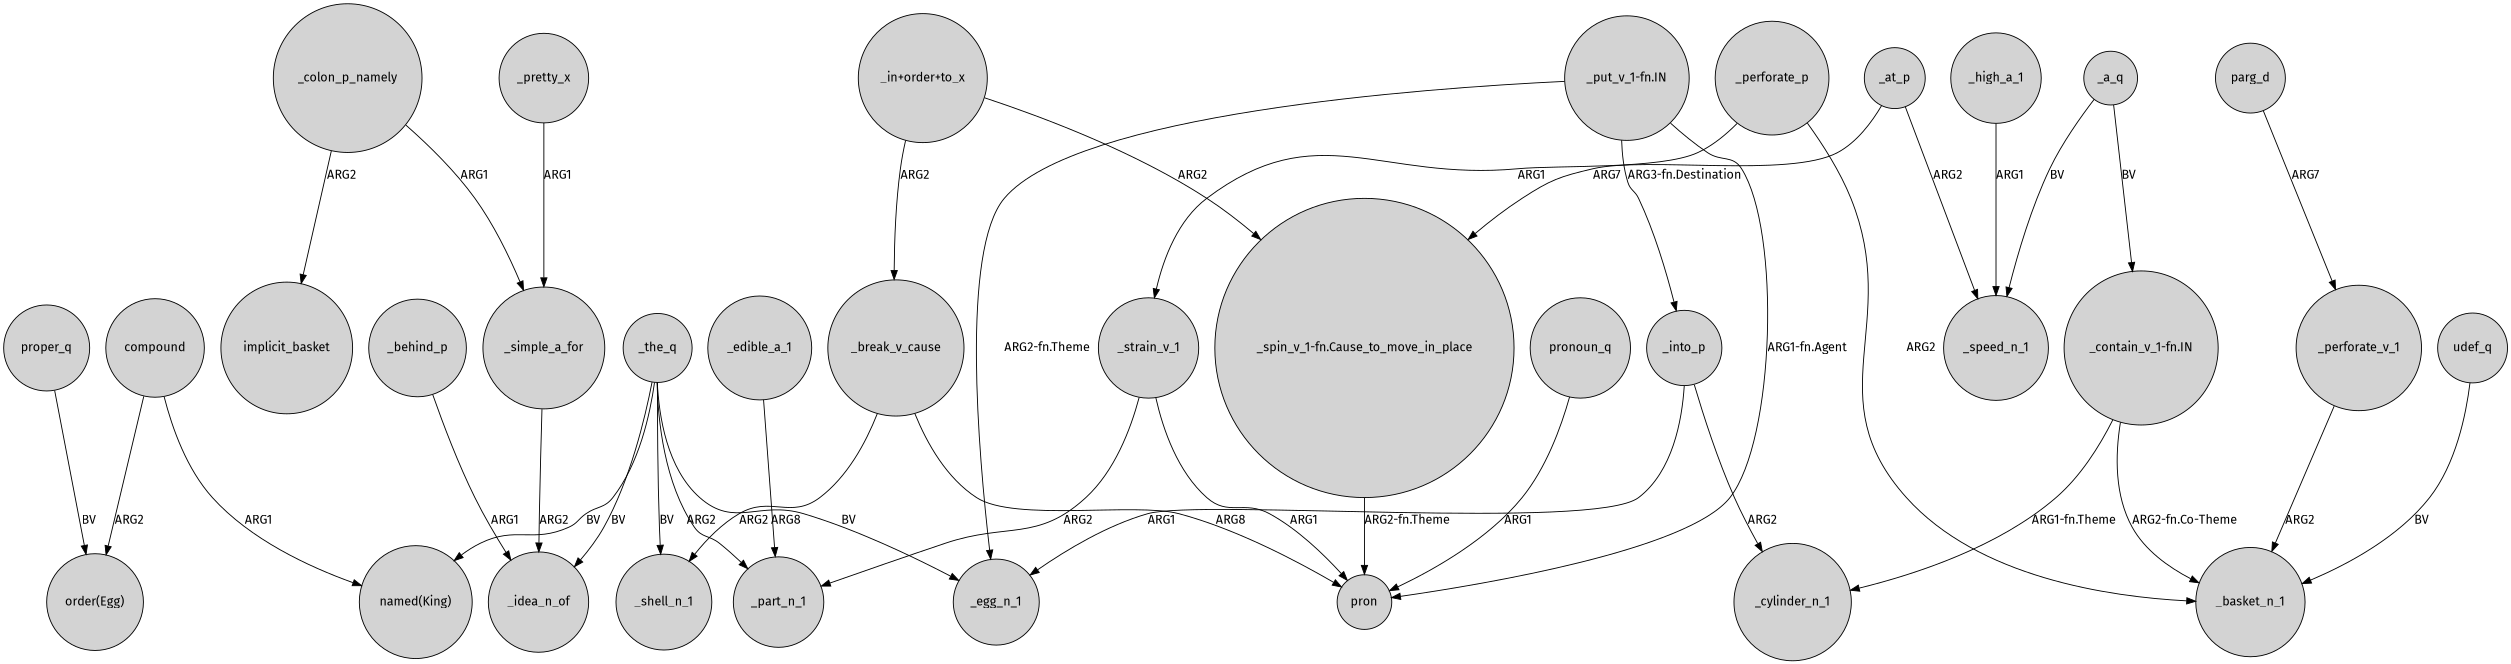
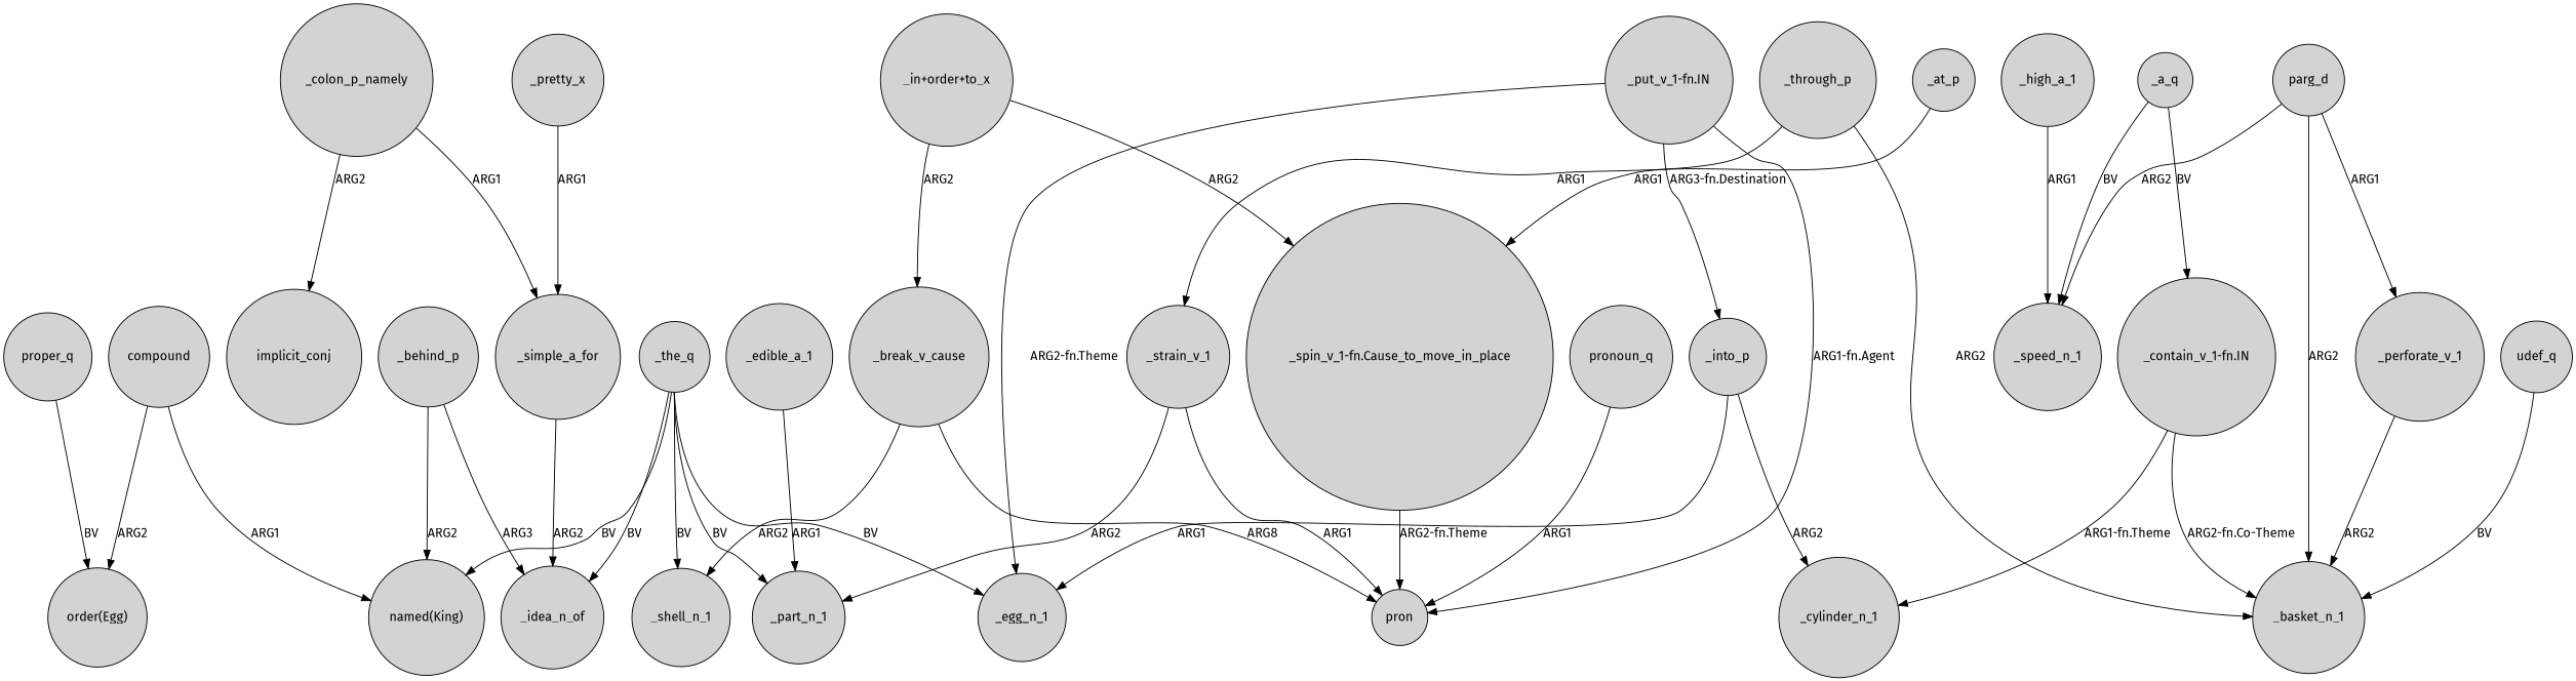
  digraph {
    fontname="Fira Sans"
    node [fontname="Fira Sans" shape=circle style=filled]
    edge [fontname="Fira Sans"]
    "_put_v_1-fn.IN"
    _into_p
    _egg_n_1
    pron
    _cylinder_n_1
    _behind_p
    "named(King)"
    _idea_n_of
    udef_q
    _basket_n_1
    _simple_a_for
    _the_q
    _part_n_1
    _shell_n_1
    compound
    n16 [label="order(Egg)"]
-   _through_p [label=_perforate_p]
+   _through_p
    _strain_v_1
    parg_d
    _perforate_v_1
    _at_p
    "_spin_v_1-fn.Cause_to_move_in_place"
    _speed_n_1
    proper_q
    pronoun_q
    _pretty_x
    _edible_a_1
    "_in+order+to_x"
    _break_v_cause
    _a_q
    "_contain_v_1-fn.IN"
    _high_a_1
    _colon_p_namely
-   implicit_conj [label=implicit_basket]
+   implicit_conj
    "_put_v_1-fn.IN" -> _into_p [label="ARG3-fn.Destination"]
    "_put_v_1-fn.IN" -> _egg_n_1 [label="ARG2-fn.Theme"]
    "_put_v_1-fn.IN" -> pron [label="ARG1-fn.Agent"]
    _into_p -> _egg_n_1 [label=ARG1]
    _into_p -> _cylinder_n_1 [label=ARG2]
-   _behind_p -> _idea_n_of [label=ARG1]
+   _behind_p -> "named(King)" [label=ARG2]
+   _behind_p -> _idea_n_of [label=ARG3]
    udef_q -> _basket_n_1 [label=BV]
    _simple_a_for -> _idea_n_of [label=ARG2]
    _the_q -> _egg_n_1 [label=BV]
    _the_q -> "named(King)" [label=BV]
    _the_q -> _idea_n_of [label=BV]
-   _the_q -> _part_n_1 [label=ARG2]
+   _the_q -> _part_n_1 [label=BV]
    _the_q -> _shell_n_1 [label=BV]
    compound -> "named(King)" [label=ARG1]
    compound -> n16 [label=ARG2]
    _through_p -> _basket_n_1 [label=ARG2]
    _through_p -> _strain_v_1 [label=ARG1]
    _strain_v_1 -> pron [label=ARG1]
    _strain_v_1 -> _part_n_1 [label=ARG2]
-   parg_d -> _perforate_v_1 [label=ARG7]
+   parg_d -> _basket_n_1 [label=ARG2]
+   parg_d -> _perforate_v_1 [label=ARG1]
    _perforate_v_1 -> _basket_n_1 [label=ARG2]
-   _at_p -> "_spin_v_1-fn.Cause_to_move_in_place" [label=ARG7]
-   _at_p -> _speed_n_1 [label=ARG2]
+   _at_p -> "_spin_v_1-fn.Cause_to_move_in_place" [label=ARG1]
+   parg_d -> _speed_n_1 [label=ARG2]
    "_spin_v_1-fn.Cause_to_move_in_place" -> pron [label="ARG2-fn.Theme"]
    proper_q -> n16 [label=BV]
    pronoun_q -> pron [label=ARG1]
    _pretty_x -> _simple_a_for [label=ARG1]
-   _edible_a_1 -> _part_n_1 [label=ARG8]
+   _edible_a_1 -> _part_n_1 [label=ARG1]
    "_in+order+to_x" -> "_spin_v_1-fn.Cause_to_move_in_place" [label=ARG2]
    "_in+order+to_x" -> _break_v_cause [label=ARG2]
    _break_v_cause -> pron [label=ARG8]
    _break_v_cause -> _shell_n_1 [label=ARG2]
    _a_q -> _speed_n_1 [label=BV]
    _a_q -> "_contain_v_1-fn.IN" [label=BV]
    "_contain_v_1-fn.IN" -> _cylinder_n_1 [label="ARG1-fn.Theme"]
    "_contain_v_1-fn.IN" -> _basket_n_1 [label="ARG2-fn.Co-Theme"]
    _high_a_1 -> _speed_n_1 [label=ARG1]
    _colon_p_namely -> _simple_a_for [label=ARG1]
    _colon_p_namely -> implicit_conj [label=ARG2]
  }
